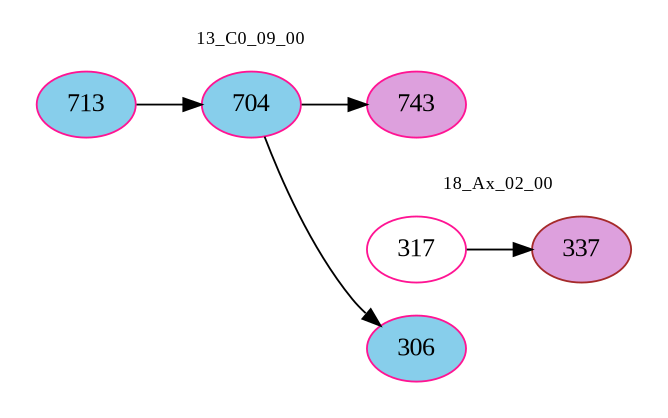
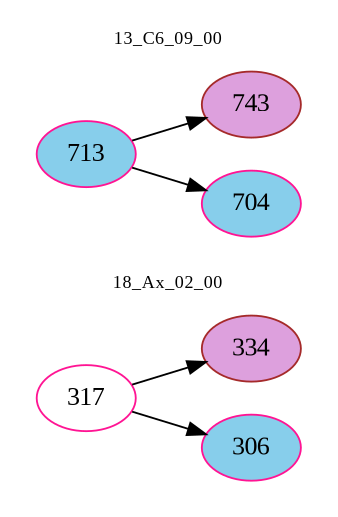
  digraph {
    fontname="Liberation Serif"
    rankdir=LR
    node [color=deeppink fillcolor=skyblue fontname="Liberation Serif" style=filled]
    edge [color=black fontname="Liberation Serif"]
    n1 [fillcolor=white label=317]
    n2 [label=306]
-   n3 [color=brown fillcolor=plum label=337]
+   n3 [color=brown fillcolor=plum label=334]
    n4 [label=713]
    n5 [label=704]
-   n6 [fillcolor=plum label=743]
+   n6 [color=brown fillcolor=plum label=743]
    subgraph cluster_1 {
      color=white
      fontsize=10
      label="18_Ax_02_00"
      n1
      n2
      n3
    }
    subgraph cluster_2 {
      color=white
      fontsize=10
-     label="13_C0_09_00"
+     label="13_C6_09_00"
      n4
      n5
      n6
    }
-   n5 -> n2
+   n1 -> n2
    n1 -> n3
    n4 -> n5
-   n5 -> n6
+   n4 -> n6
  }
